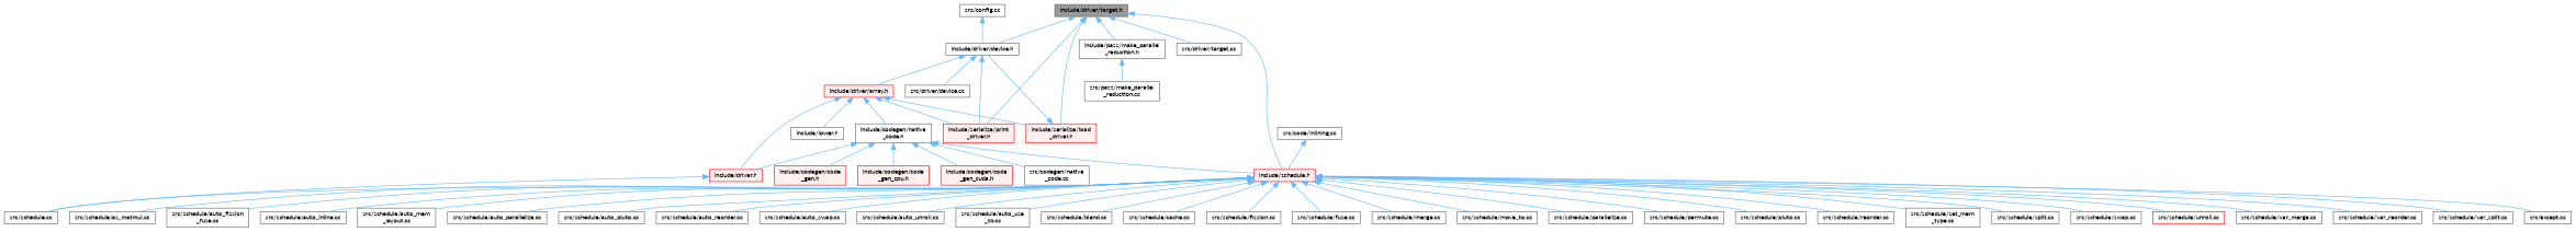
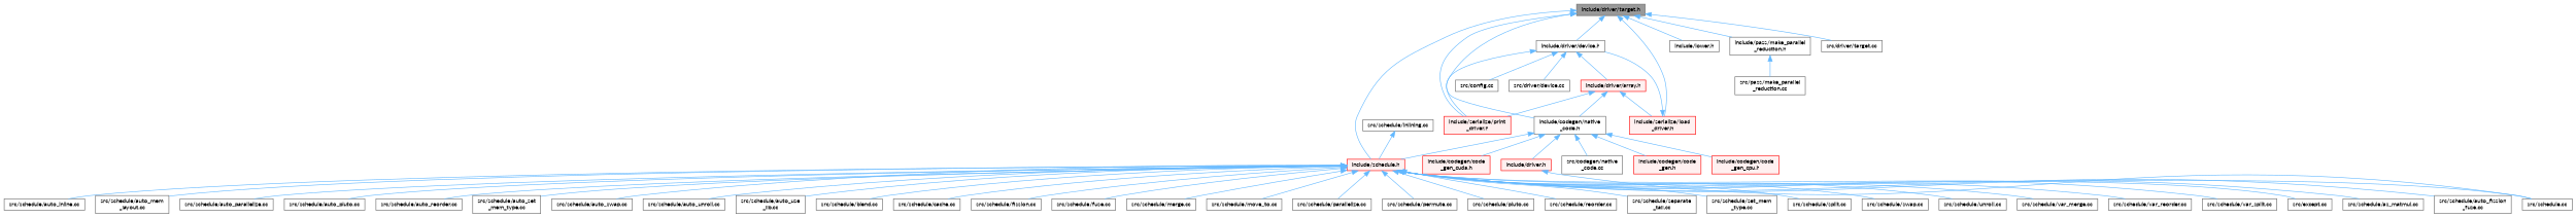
  digraph {
    fontname=Lato
    node [color=grey40 fillcolor=white fontname=Lato fontsize=10 shape=box style=filled]
    edge [color=steelblue1 dir=back fontname=Lato fontsize=10 labelfontname=Helvetica labelfontsize=10 style=solid]
    n1 [color=gray40 fillcolor=grey60 fontcolor=black height=0.2 label="include/driver/target.h" width=0.4]
    n2 [height=0.2 label="include/codegen/native\l_code.h" width=0.4]
    n3 [color=red fillcolor="#FFF0F0" height=0.2 label="include/schedule.h" width=0.4]
    n4 [height=0.2 label="include/driver/device.h" width=0.4]
    n5 [color=red fillcolor="#FFF0F0" height=0.2 label="include/serialize/load\l_driver.h" width=0.4]
    n6 [color=red fillcolor="#FFF0F0" height=0.2 label="include/serialize/print\l_driver.h" width=0.4]
    n7 [height=0.2 label="include/lower.h" width=0.4]
    n8 [height=0.2 label="include/pass/make_parallel\l_reduction.h" width=0.4]
    n9 [height=0.2 label="src/driver/target.cc" width=0.4]
    n10 [color=red fillcolor="#FFF0F0" height=0.2 label="include/codegen/code\l_gen.h" width=0.4]
    n11 [color=red fillcolor="#FFF0F0" height=0.2 label="include/codegen/code\l_gen_cpu.h" width=0.4]
    n12 [color=red fillcolor="#FFF0F0" height=0.2 label="include/codegen/code\l_gen_cuda.h" width=0.4]
    n13 [color=red fillcolor="#FFF0F0" height=0.2 label="include/driver.h" width=0.4]
    n14 [height=0.2 label="src/codegen/native\l_code.cc" width=0.4]
    n15 [height=0.2 label="src/schedule.cc" width=0.4]
    n16 [height=0.2 label="src/except.cc" width=0.4]
    n17 [height=0.2 label="src/schedule/as_matmul.cc" width=0.4]
    n18 [height=0.2 label="src/schedule/auto_fission\l_fuse.cc" width=0.4]
    n19 [height=0.2 label="src/schedule/auto_inline.cc" width=0.4]
    n20 [height=0.2 label="src/schedule/auto_mem\l_layout.cc" width=0.4]
    n21 [height=0.2 label="src/schedule/auto_parallelize.cc" width=0.4]
    n22 [height=0.2 label="src/schedule/auto_pluto.cc" width=0.4]
    n23 [height=0.2 label="src/schedule/auto_reorder.cc" width=0.4]
+   n24 [height=0.2 label="src/schedule/auto_set\l_mem_type.cc" width=0.4]
    n25 [height=0.2 label="src/schedule/auto_swap.cc" width=0.4]
    n26 [height=0.2 label="src/schedule/auto_unroll.cc" width=0.4]
    n27 [height=0.2 label="src/schedule/auto_use\l_lib.cc" width=0.4]
    n28 [height=0.2 label="src/schedule/blend.cc" width=0.4]
    n29 [height=0.2 label="src/schedule/cache.cc" width=0.4]
    n30 [height=0.2 label="src/schedule/fission.cc" width=0.4]
    n31 [height=0.2 label="src/schedule/fuse.cc" width=0.4]
    n32 [height=0.2 label="src/schedule/merge.cc" width=0.4]
    n33 [height=0.2 label="src/schedule/move_to.cc" width=0.4]
    n34 [height=0.2 label="src/schedule/parallelize.cc" width=0.4]
    n35 [height=0.2 label="src/schedule/permute.cc" width=0.4]
    n36 [height=0.2 label="src/schedule/pluto.cc" width=0.4]
    n37 [height=0.2 label="src/schedule/reorder.cc" width=0.4]
+   n38 [height=0.2 label="src/schedule/separate\l_tail.cc" width=0.4]
    n39 [height=0.2 label="src/schedule/set_mem\l_type.cc" width=0.4]
    n40 [height=0.2 label="src/schedule/split.cc" width=0.4]
    n41 [height=0.2 label="src/schedule/swap.cc" width=0.4]
-   n42 [color=red height=0.2 label="src/schedule/unroll.cc" width=0.4]
+   n42 [height=0.2 label="src/schedule/unroll.cc" width=0.4]
    n43 [height=0.2 label="src/schedule/var_merge.cc" width=0.4]
    n44 [height=0.2 label="src/schedule/var_reorder.cc" width=0.4]
    n45 [height=0.2 label="src/schedule/var_split.cc" width=0.4]
    n46 [color=red fillcolor="#FFF0F0" height=0.2 label="include/driver/array.h" width=0.4]
    n47 [height=0.2 label="src/config.cc" width=0.4]
    n48 [height=0.2 label="src/driver/device.cc" width=0.4]
    n49 [height=0.2 label="src/pass/make_parallel\l_reduction.cc" width=0.4]
-   n50 [height=0.2 label="src/code/inlining.cc" width=0.4]
+   n50 [height=0.2 label="src/schedule/inlining.cc" width=0.4]
+   n1 -> n2
    n1 -> n3
    n1 -> n4
    n1 -> n5
    n1 -> n6
-   n46 -> n7
+   n1 -> n7
    n1 -> n8
    n1 -> n9
    n2 -> n3
    n2 -> n10
    n2 -> n11
    n2 -> n12
    n2 -> n13
    n2 -> n14
    n3 -> n15
    n3 -> n16
    n3 -> n17
    n3 -> n18
    n3 -> n19
    n3 -> n20
    n3 -> n21
    n3 -> n22
    n3 -> n23
+   n3 -> n24
    n3 -> n25
    n3 -> n26
    n3 -> n27
    n3 -> n28
    n3 -> n29
    n3 -> n30
    n3 -> n31
    n3 -> n32
    n3 -> n33
    n3 -> n34
    n3 -> n35
    n3 -> n36
    n3 -> n37
+   n3 -> n38
    n3 -> n39
    n3 -> n40
    n3 -> n41
    n3 -> n42
    n3 -> n43
    n3 -> n44
    n3 -> n45
    n4 -> n6
    n4 -> n46
-   n47 -> n4
+   n4 -> n47
    n4 -> n48
    n5 -> n4
    n8 -> n49
    n13 -> n15
    n46 -> n2
    n46 -> n5
    n46 -> n6
-   n46 -> n13
    n50 -> n3
  }
